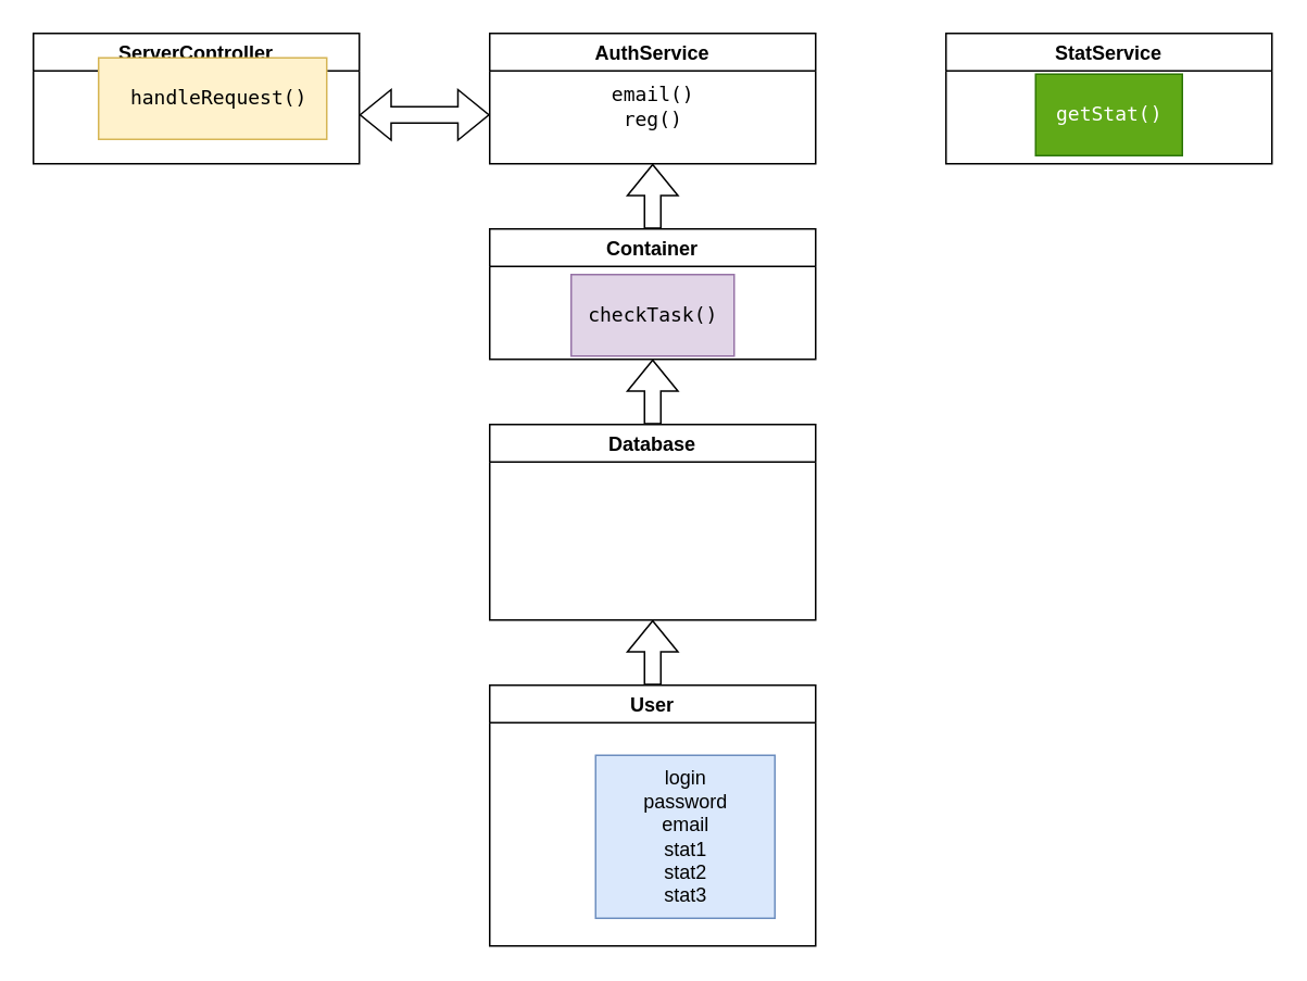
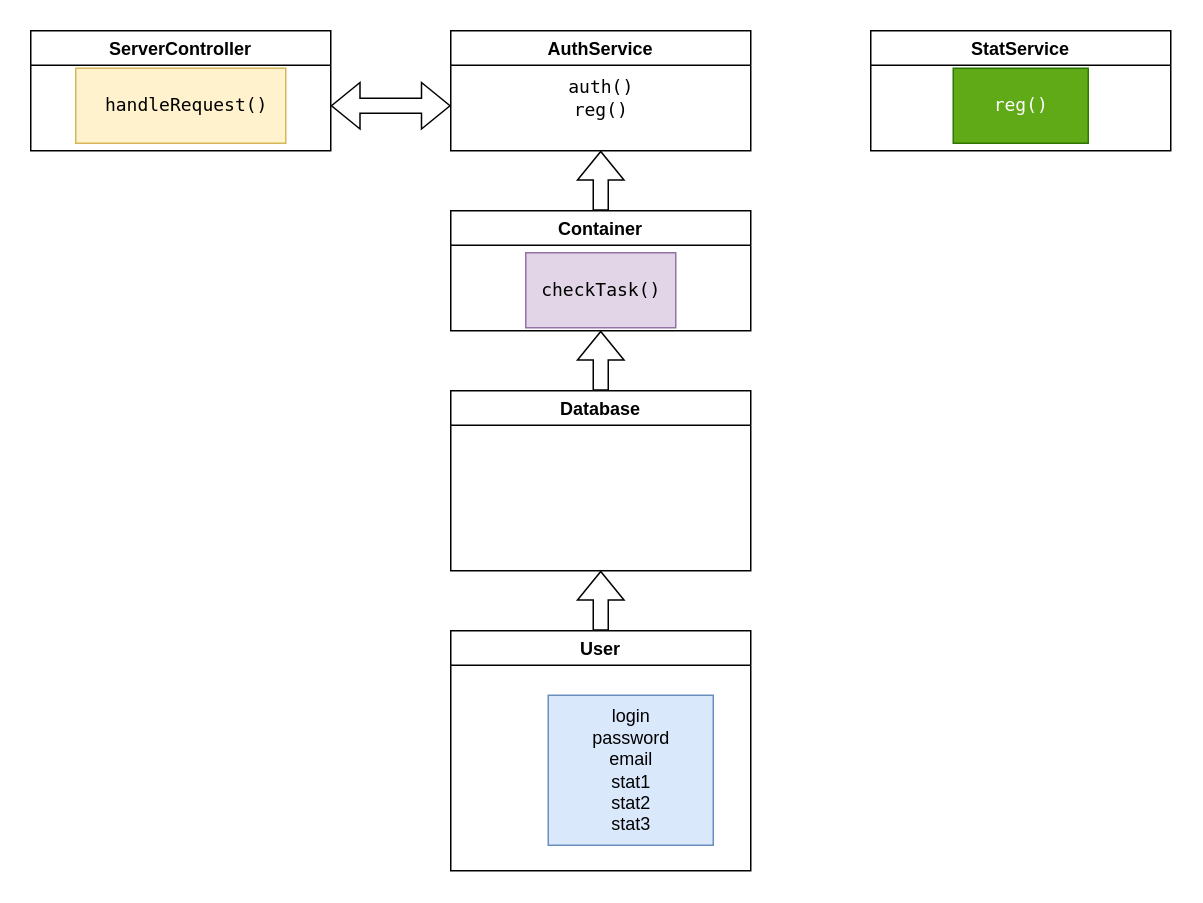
  <mxCell id="0" />
  <mxCell id="1" parent="0" />
  <mxCell id="2" value="ServerController" style="swimlane;" parent="1" vertex="1"><mxGeometry x="20" y="20" width="200" height="80" as="geometry" /></mxCell>
- <mxCell id="3" value="&lt;pre&gt; handleRequest()&lt;/pre&gt;" style="text;html=1;align=center;verticalAlign=middle;resizable=0;points=[];autosize=1;strokeColor=#d6b656;fillColor=#fff2cc;" parent="2" vertex="1"><mxGeometry x="40" y="15" width="140" height="50" as="geometry" /></mxCell>
+ <mxCell id="3" value="&lt;pre&gt; handleRequest()&lt;/pre&gt;" style="text;html=1;align=center;verticalAlign=middle;resizable=0;points=[];autosize=1;strokeColor=#d6b656;fillColor=#fff2cc;" parent="2" vertex="1"><mxGeometry x="30" y="25" width="140" height="50" as="geometry" /></mxCell>
  <mxCell id="4" value="StatService" style="swimlane;" parent="1" vertex="1"><mxGeometry x="580" y="20" width="200" height="80" as="geometry" /></mxCell>
- <mxCell id="5" value="&lt;pre&gt;getStat()&lt;/pre&gt;" style="text;html=1;align=center;verticalAlign=middle;resizable=0;points=[];autosize=1;strokeColor=#2D7600;fillColor=#60a917;fontColor=#ffffff;" parent="4" vertex="1"><mxGeometry x="55" y="25" width="90" height="50" as="geometry" /></mxCell>
+ <mxCell id="5" value="&lt;pre&gt;reg()&lt;/pre&gt;" style="text;html=1;align=center;verticalAlign=middle;resizable=0;points=[];autosize=1;strokeColor=#2D7600;fillColor=#60a917;fontColor=#ffffff;" parent="4" vertex="1"><mxGeometry x="55" y="25" width="90" height="50" as="geometry" /></mxCell>
  <mxCell id="6" value="AuthService " style="swimlane;" parent="1" vertex="1"><mxGeometry x="300" y="20" width="200" height="80" as="geometry" /></mxCell>
- <mxCell id="7" value="&lt;pre&gt;email()&lt;br&gt;reg()&lt;/pre&gt;" style="text;html=1;align=center;verticalAlign=middle;resizable=0;points=[];autosize=1;" parent="6" vertex="1"><mxGeometry x="65" y="10" width="70" height="70" as="geometry" /></mxCell>
+ <mxCell id="7" value="&lt;pre&gt;auth()&lt;br&gt;reg()&lt;/pre&gt;" style="text;html=1;align=center;verticalAlign=middle;resizable=0;points=[];autosize=1;" parent="6" vertex="1"><mxGeometry x="65" y="10" width="70" height="70" as="geometry" /></mxCell>
  <mxCell id="8" value="Container" style="swimlane;" parent="1" vertex="1"><mxGeometry x="300" y="140" width="200" height="80" as="geometry" /></mxCell>
  <mxCell id="9" value="Database " style="swimlane;" parent="1" vertex="1"><mxGeometry x="300" y="260" width="200" height="120" as="geometry" /></mxCell>
  <mxCell id="10" value="User" style="swimlane;startSize=23;" parent="1" vertex="1"><mxGeometry x="300" y="420" width="200" height="160" as="geometry" /></mxCell>
  <mxCell id="11" value="" style="shape=flexArrow;endArrow=classic;html=1;rounded=0;entryX=0.5;entryY=1;entryDx=0;entryDy=0;" parent="1" source="8" target="6" edge="1"><mxGeometry width="50" height="50" relative="1" as="geometry"><mxPoint x="354" y="150" as="sourcePoint" /><mxPoint x="404" y="100" as="targetPoint" /></mxGeometry></mxCell>
  <mxCell id="12" value="" style="shape=flexArrow;endArrow=classic;html=1;rounded=0;exitX=0.5;exitY=0;exitDx=0;exitDy=0;" parent="1" source="9" edge="1"><mxGeometry width="50" height="50" relative="1" as="geometry"><mxPoint x="350" y="270" as="sourcePoint" /><mxPoint x="400" y="220" as="targetPoint" /></mxGeometry></mxCell>
  <mxCell id="13" value="" style="shape=flexArrow;endArrow=classic;html=1;rounded=0;entryX=0.5;entryY=1;entryDx=0;entryDy=0;" parent="1" source="10" target="9" edge="1"><mxGeometry width="50" height="50" relative="1" as="geometry"><mxPoint x="354" y="430" as="sourcePoint" /><mxPoint x="404" y="380" as="targetPoint" /></mxGeometry></mxCell>
  <mxCell id="14" value="" style="shape=flexArrow;endArrow=classic;startArrow=classic;html=1;rounded=0;" parent="1" edge="1"><mxGeometry width="100" height="100" relative="1" as="geometry"><mxPoint x="220" y="70" as="sourcePoint" /><mxPoint x="300" y="70" as="targetPoint" /><Array as="points" /></mxGeometry></mxCell>
  <mxCell id="15" value="&lt;pre&gt;checkTask()&lt;/pre&gt;" style="text;html=1;align=center;verticalAlign=middle;resizable=0;points=[];autosize=1;strokeColor=#9673a6;fillColor=#e1d5e7;" parent="1" vertex="1"><mxGeometry x="350" y="168" width="100" height="50" as="geometry" /></mxCell>
  <mxCell id="16" value="&lt;div&gt;login&lt;/div&gt;&lt;div&gt;password&lt;/div&gt;&lt;div&gt;email&lt;/div&gt;&lt;div&gt;stat1&lt;/div&gt;&lt;div&gt;stat2&lt;/div&gt;&lt;div&gt;stat3&lt;/div&gt;" style="text;html=1;align=center;verticalAlign=middle;resizable=0;points=[];autosize=1;strokeColor=#6c8ebf;fillColor=#dae8fc;" parent="1" vertex="1"><mxGeometry x="365" y="463" width="110" height="100" as="geometry" /></mxCell>
